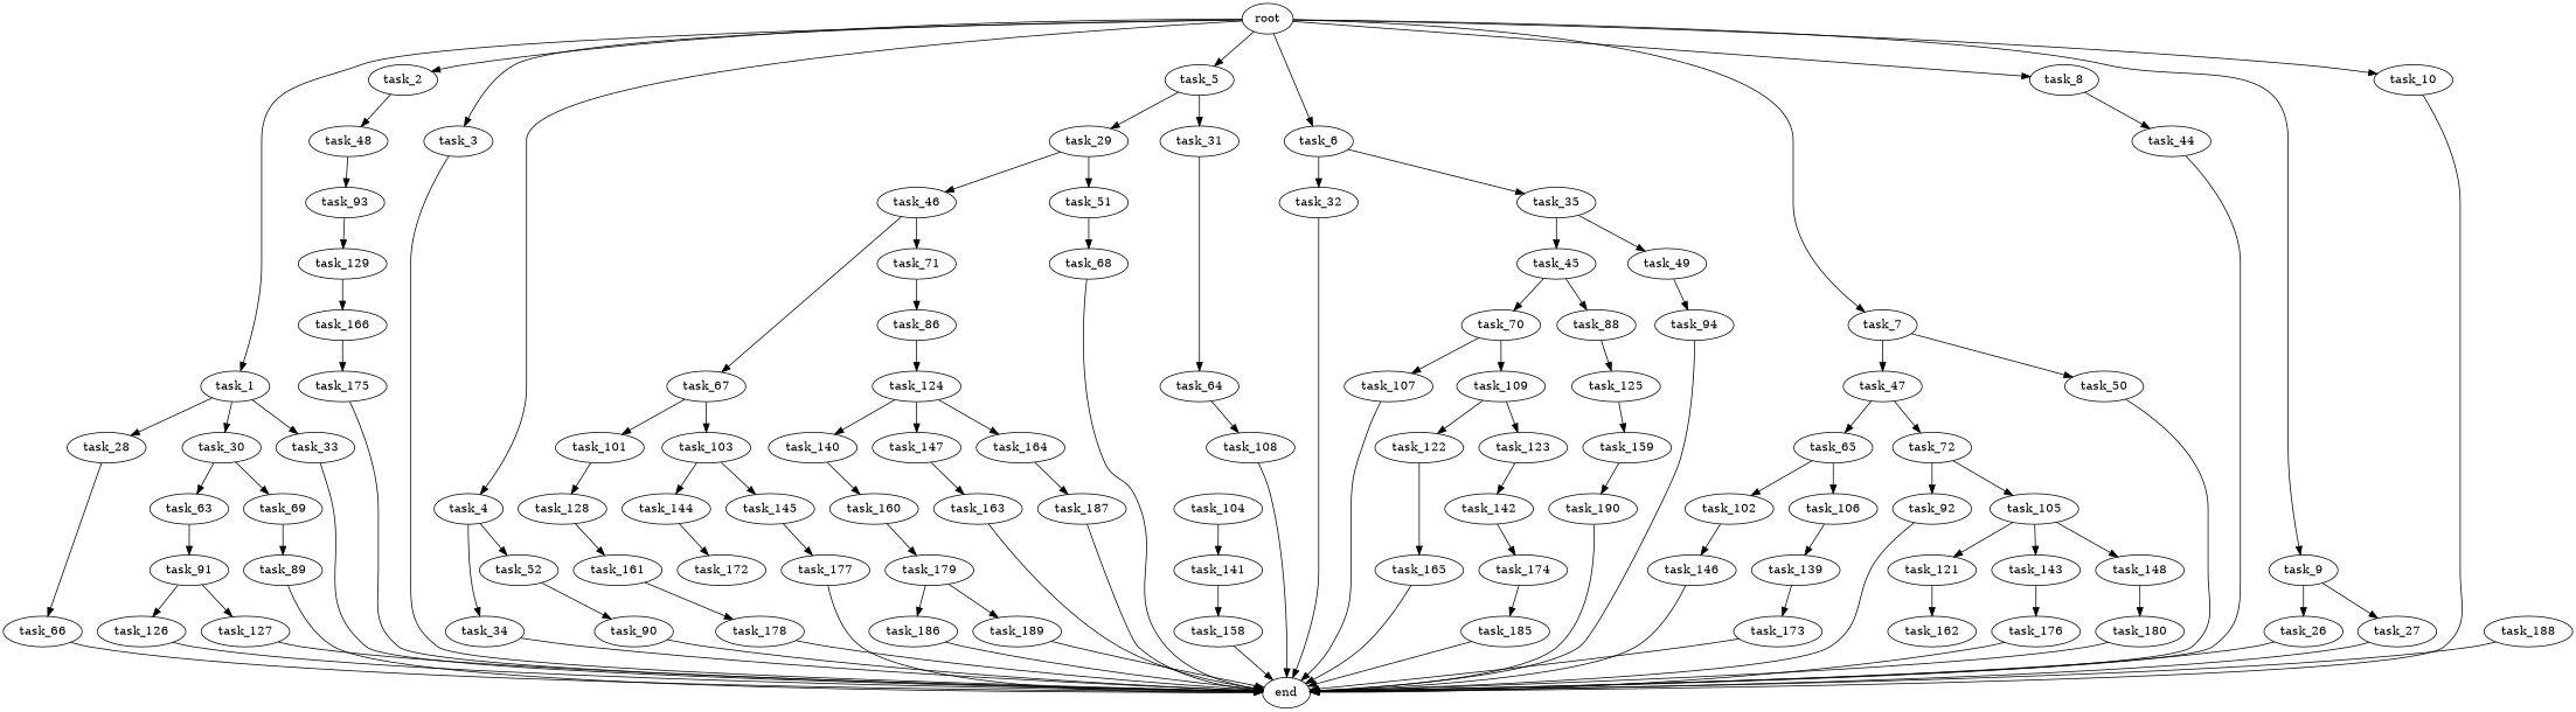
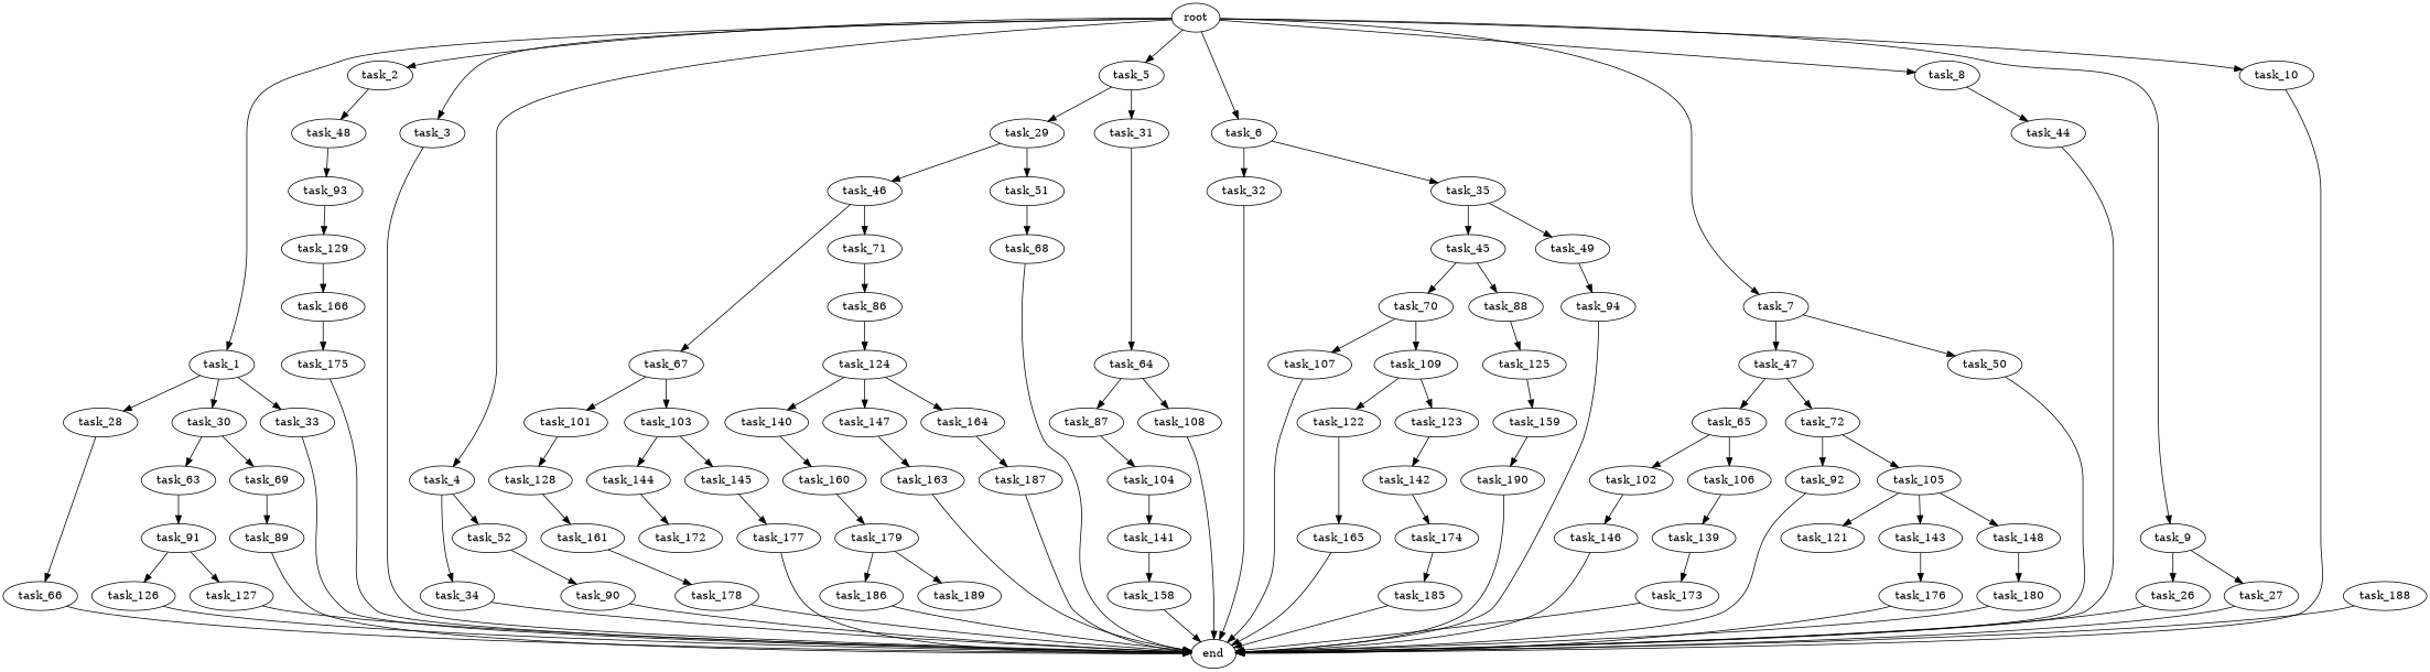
  digraph {
    root
    task_1
    task_2
    task_3
    task_4
    task_5
    task_6
    task_7
    task_8
    task_9
    task_10
    task_28
    task_30
    task_33
    task_48
    end
    task_34
    task_52
    task_29
    task_31
    task_32
    task_35
    task_47
    task_50
    task_44
    task_26
    task_27
    task_66
    task_63
    task_69
    task_93
    task_90
    task_46
    task_51
    task_64
    task_45
    task_49
    task_65
    task_72
    task_67
    task_71
    task_68
    task_91
    task_89
+   task_87
    task_108
    task_70
    task_88
    task_94
    task_107
    task_109
    task_125
    task_101
    task_103
    task_86
    task_102
    task_106
    task_92
    task_105
    task_129
    task_126
    task_127
    task_104
    task_146
    task_139
    task_128
    task_144
    task_145
    task_122
    task_123
    task_124
    task_121
    task_143
    task_148
    task_140
    task_147
    task_164
    task_141
    task_159
    task_166
    task_161
    task_172
    task_177
    task_158
-   task_162
    task_176
    task_180
    task_173
    task_165
    task_142
    task_174
    task_160
    task_163
    task_187
    task_190
    task_178
    task_175
    task_179
    task_185
    task_186
    task_189
    task_188
    root -> task_1
    root -> task_2
    root -> task_3
    root -> task_4
    root -> task_5
    root -> task_6
    root -> task_7
    root -> task_8
    root -> task_9
    root -> task_10
    task_1 -> task_28
    task_1 -> task_30
    task_1 -> task_33
    task_2 -> task_48
    task_3 -> end
    task_4 -> task_34
    task_4 -> task_52
    task_5 -> task_29
    task_5 -> task_31
    task_6 -> task_32
    task_6 -> task_35
    task_7 -> task_47
    task_7 -> task_50
    task_8 -> task_44
    task_9 -> task_26
    task_9 -> task_27
    task_10 -> end
    task_28 -> task_66
    task_30 -> task_63
    task_30 -> task_69
    task_33 -> end
    task_48 -> task_93
    task_34 -> end
    task_52 -> task_90
    task_29 -> task_46
    task_29 -> task_51
    task_31 -> task_64
    task_32 -> end
    task_35 -> task_45
    task_35 -> task_49
    task_47 -> task_65
    task_47 -> task_72
    task_50 -> end
    task_44 -> end
    task_26 -> end
    task_27 -> end
    task_66 -> end
    task_63 -> task_91
    task_69 -> task_89
    task_93 -> task_129
    task_90 -> end
    task_46 -> task_67
    task_46 -> task_71
    task_51 -> task_68
+   task_64 -> task_87
    task_64 -> task_108
    task_45 -> task_70
    task_45 -> task_88
    task_49 -> task_94
    task_65 -> task_102
    task_65 -> task_106
    task_72 -> task_92
    task_72 -> task_105
    task_67 -> task_101
    task_67 -> task_103
    task_71 -> task_86
    task_68 -> end
    task_91 -> task_126
    task_91 -> task_127
    task_89 -> end
+   task_87 -> task_104
    task_108 -> end
    task_70 -> task_107
    task_70 -> task_109
    task_88 -> task_125
    task_94 -> end
    task_107 -> end
    task_109 -> task_122
    task_109 -> task_123
    task_125 -> task_159
    task_101 -> task_128
    task_103 -> task_144
    task_103 -> task_145
    task_86 -> task_124
    task_102 -> task_146
    task_106 -> task_139
    task_92 -> end
    task_105 -> task_121
    task_105 -> task_143
    task_105 -> task_148
    task_129 -> task_166
    task_126 -> end
    task_127 -> end
    task_104 -> task_141
    task_146 -> end
    task_139 -> task_173
    task_128 -> task_161
    task_144 -> task_172
    task_145 -> task_177
    task_122 -> task_165
    task_123 -> task_142
    task_124 -> task_140
    task_124 -> task_147
    task_124 -> task_164
-   task_121 -> task_162
    task_143 -> task_176
    task_148 -> task_180
    task_140 -> task_160
    task_147 -> task_163
    task_164 -> task_187
    task_141 -> task_158
    task_159 -> task_190
    task_166 -> task_175
    task_161 -> task_178
    task_177 -> end
    task_158 -> end
    task_176 -> end
    task_180 -> end
    task_173 -> end
    task_165 -> end
    task_142 -> task_174
    task_174 -> task_185
    task_160 -> task_179
    task_163 -> end
    task_187 -> end
    task_190 -> end
    task_178 -> end
    task_175 -> end
    task_179 -> task_186
    task_179 -> task_189
    task_185 -> end
    task_186 -> end
-   task_189 -> end
    task_188 -> end
  }
